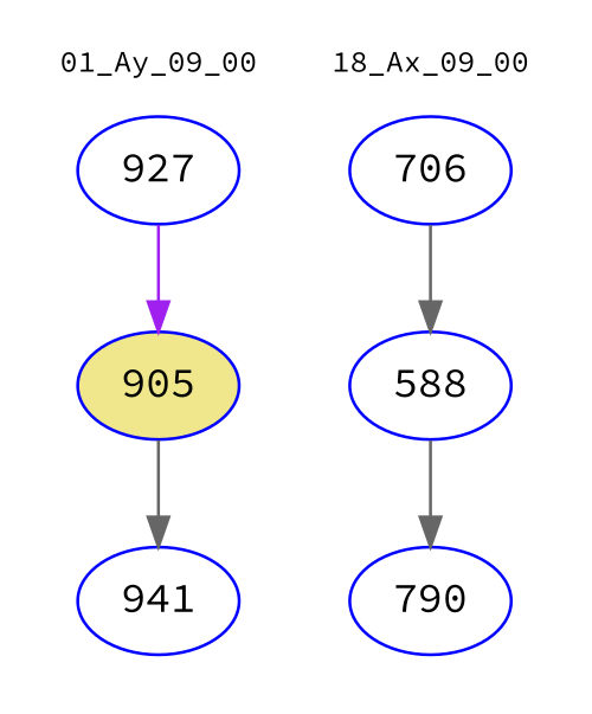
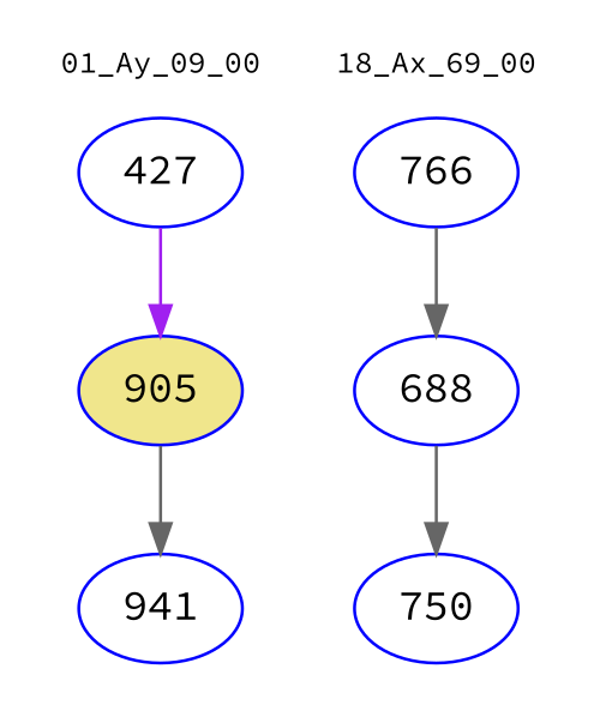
  digraph {
    fontname="Source Code Pro"
    node [color=blue fillcolor=white fontname="Source Code Pro" style=filled]
    edge [color=gray40 fontname="Source Code Pro"]
-   n1 [label=927]
+   n1 [label=427]
    n2 [fillcolor=khaki label=905]
    n3 [label=941]
-   n4 [label=706]
-   n5 [label=588]
-   n6 [label=790]
+   n4 [label=766]
+   n5 [label=688]
+   n6 [label=750]
    subgraph cluster_1 {
      color=white
      fontsize=10
      label="01_Ay_09_00"
      n1
      n2
      n3
    }
    subgraph cluster_2 {
      color=white
      fontsize=10
-     label="18_Ax_09_00"
+     label="18_Ax_69_00"
      n4
      n5
      n6
    }
    n1 -> n2 [color=purple]
    n2 -> n3
    n4 -> n5
    n5 -> n6
  }
